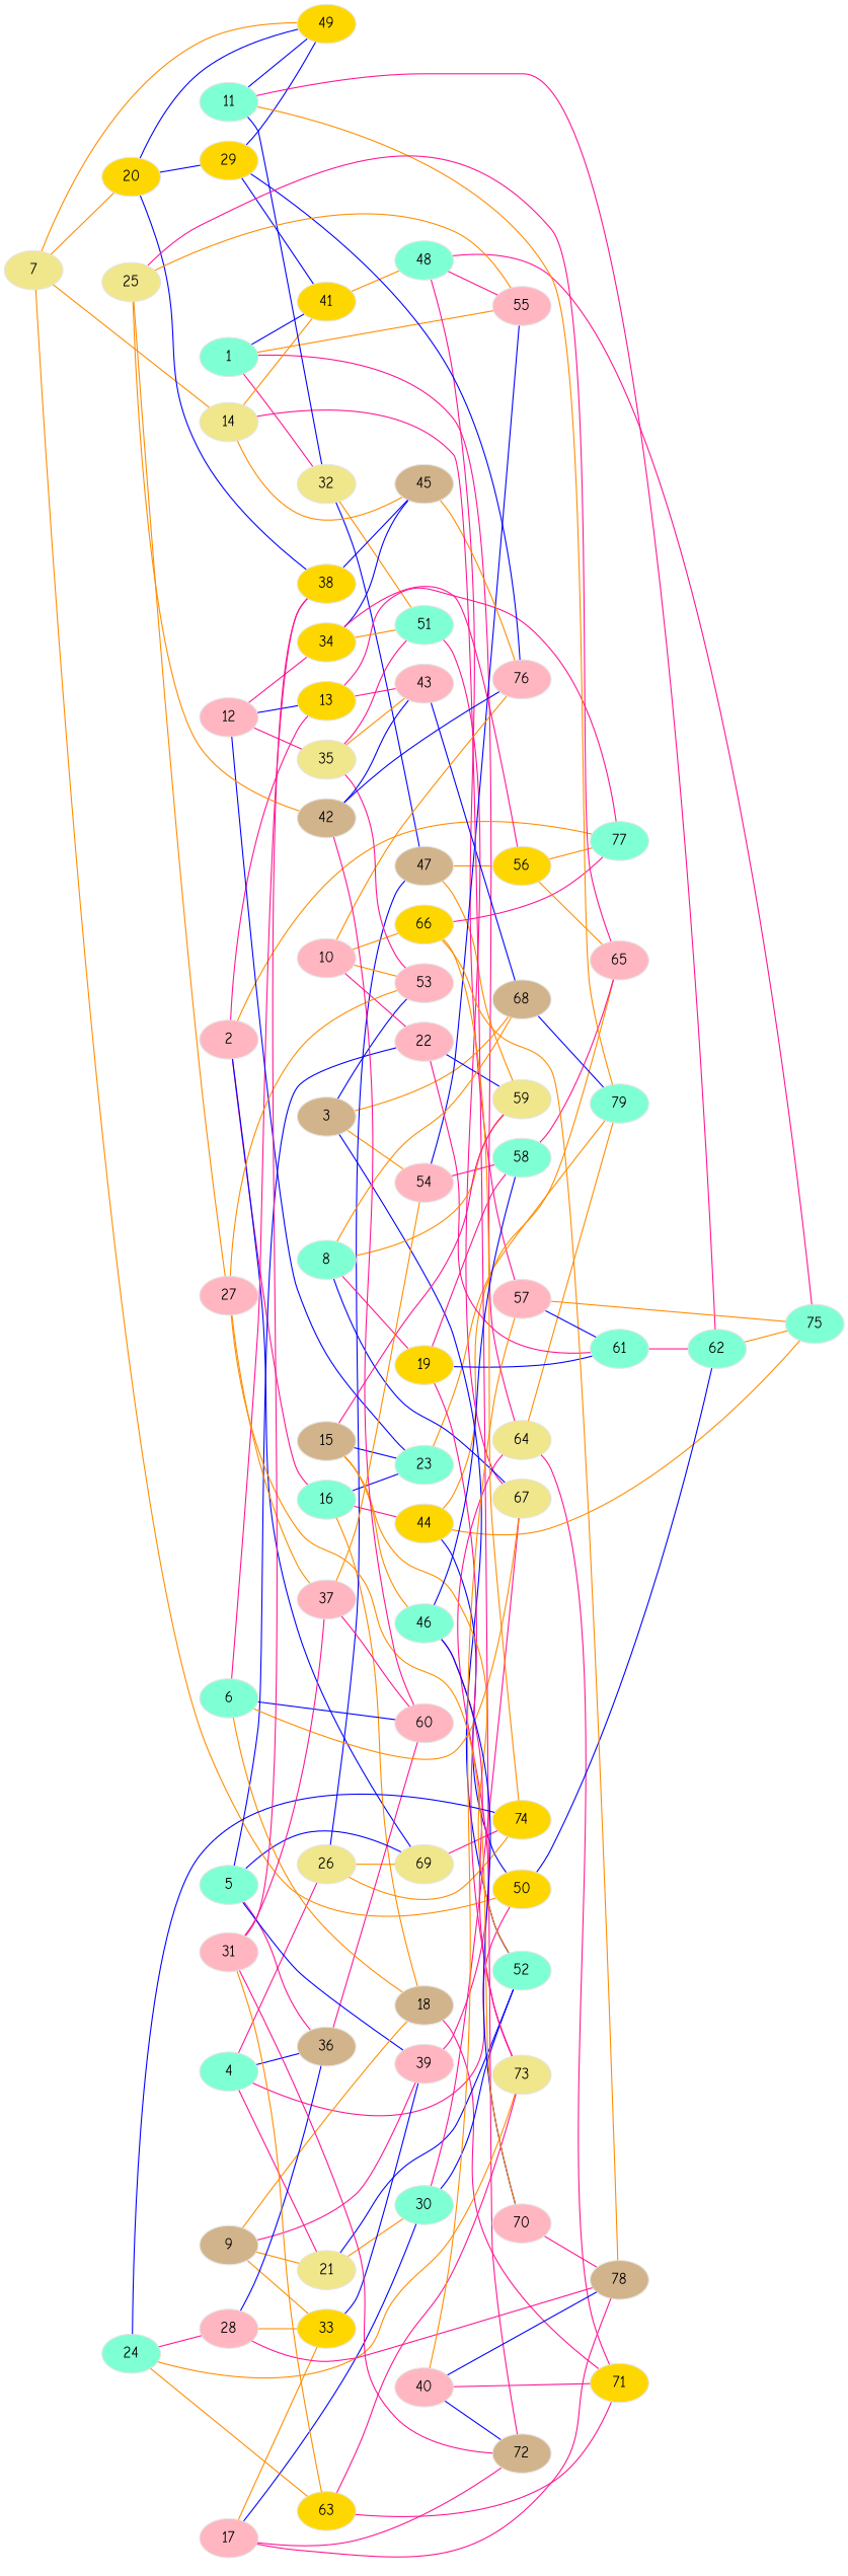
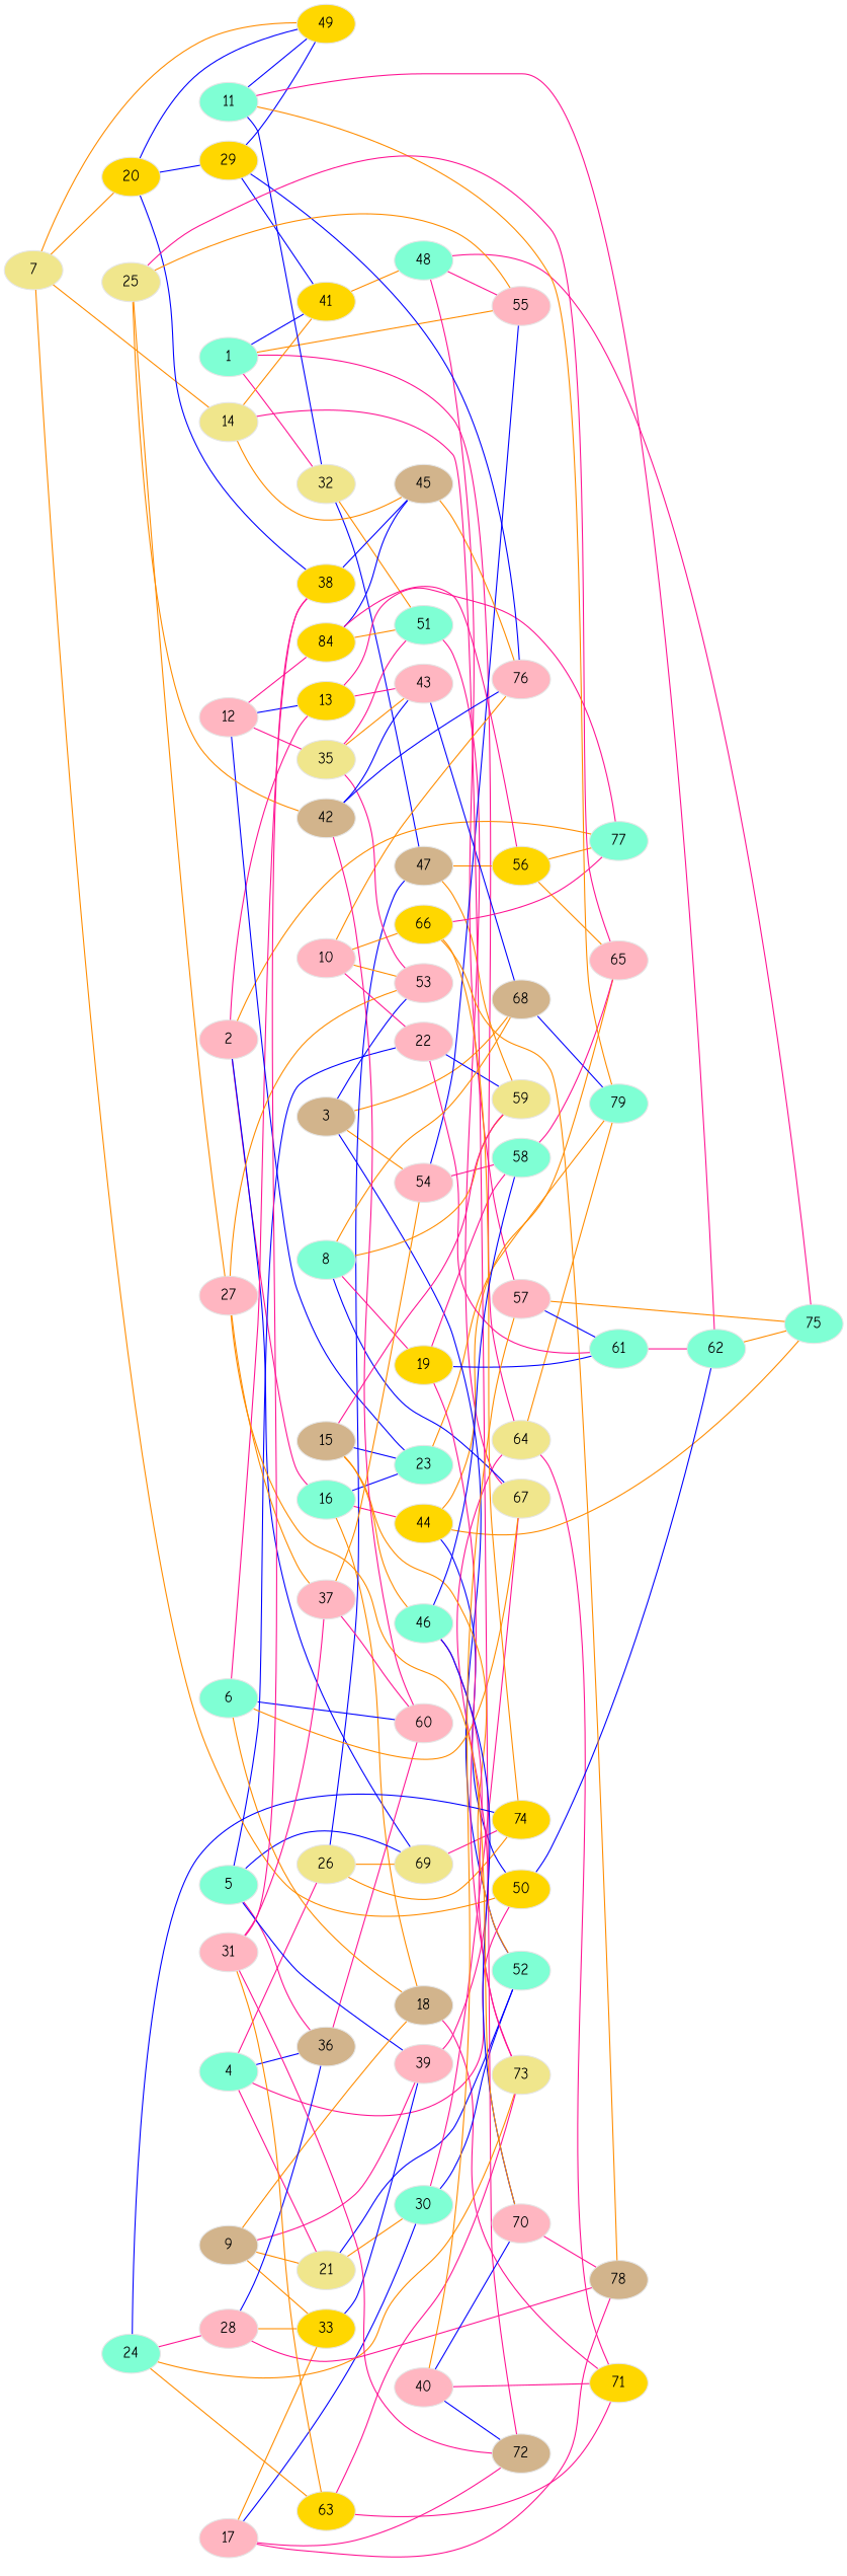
  graph {
    fontname="Comic Neue"
    rankdir=LR
    node [color=gray90 fillcolor=aquamarine fontname="Comic Neue" style=filled]
    edge [color=darkorange fontname="Comic Neue"]
    1
    32 [fillcolor=khaki]
    41 [fillcolor=gold]
    55 [fillcolor=lightpink]
    64 [fillcolor=khaki]
    47 [fillcolor=tan]
    51
    48
    79
    71 [fillcolor=gold]
    13 [fillcolor=gold]
    2 [fillcolor=lightpink]
    16
    69 [fillcolor=khaki]
    77
    43 [fillcolor=lightpink]
    18 [fillcolor=tan]
    23
    44 [fillcolor=gold]
    74 [fillcolor=gold]
    3 [fillcolor=tan]
    52
    53 [fillcolor=lightpink]
    54 [fillcolor=lightpink]
    68 [fillcolor=tan]
    58
    4
    21 [fillcolor=khaki]
    26 [fillcolor=khaki]
    36 [fillcolor=tan]
    50 [fillcolor=gold]
    30
    60 [fillcolor=lightpink]
    62
    5
    22 [fillcolor=lightpink]
    39 [fillcolor=lightpink]
    59 [fillcolor=khaki]
    61
    6
    38 [fillcolor=gold]
    67 [fillcolor=khaki]
    45 [fillcolor=tan]
    7 [fillcolor=khaki]
    14 [fillcolor=khaki]
    20 [fillcolor=gold]
    49 [fillcolor=gold]
    72 [fillcolor=tan]
    29 [fillcolor=gold]
    8
    19 [fillcolor=gold]
    73 [fillcolor=khaki]
    9 [fillcolor=tan]
    33 [fillcolor=gold]
    10 [fillcolor=lightpink]
    66 [fillcolor=gold]
    76 [fillcolor=lightpink]
    78 [fillcolor=tan]
    11
    75
    12 [fillcolor=lightpink]
-   34 [fillcolor=gold]
+   34 [fillcolor=gold label=84]
    35 [fillcolor=khaki]
    56 [fillcolor=gold]
    15 [fillcolor=tan]
    46
    70 [fillcolor=lightpink]
    65 [fillcolor=lightpink]
    17 [fillcolor=lightpink]
    24
    28 [fillcolor=lightpink]
    63 [fillcolor=gold]
    25 [fillcolor=khaki]
    27 [fillcolor=lightpink]
    42 [fillcolor=tan]
    37 [fillcolor=lightpink]
    31 [fillcolor=lightpink]
    40 [fillcolor=lightpink]
    57 [fillcolor=lightpink]
    1 -- 32 [color=deeppink]
    1 -- 41 [color=blue]
    1 -- 55
    1 -- 64 [color=deeppink]
    32 -- 47 [color=blue]
    32 -- 51
    41 -- 48
    64 -- 79
    64 -- 71 [color=deeppink]
    47 -- 59
    47 -- 56
    51 -- 67 [color=deeppink]
    48 -- 55 [color=deeppink]
    48 -- 75 [color=deeppink]
    48 -- 57 [color=deeppink]
    13 -- 77 [color=deeppink]
    13 -- 43 [color=deeppink]
    2 -- 13 [color=deeppink]
    2 -- 16 [color=deeppink]
    2 -- 69 [color=blue]
    2 -- 77
    16 -- 18
    16 -- 23 [color=blue]
    16 -- 44 [color=deeppink]
    69 -- 74 [color=deeppink]
    43 -- 68 [color=blue]
    18 -- 71 [color=deeppink]
    23 -- 79
    44 -- 50 [color=blue]
    44 -- 75
    44 -- 65
    3 -- 52 [color=blue]
    3 -- 53 [color=blue]
    3 -- 54
    3 -- 68
    54 -- 55 [color=blue]
    54 -- 58 [color=deeppink]
    68 -- 79 [color=blue]
    58 -- 65 [color=deeppink]
    4 -- 21 [color=deeppink]
    4 -- 26 [color=deeppink]
    4 -- 36 [color=blue]
    4 -- 50 [color=deeppink]
    21 -- 52 [color=blue]
    21 -- 30
    26 -- 47 [color=blue]
    26 -- 69
    26 -- 74
    36 -- 60 [color=deeppink]
    50 -- 62 [color=blue]
    30 -- 52 [color=blue]
    30 -- 67 [color=deeppink]
    62 -- 75
    5 -- 69 [color=blue]
    5 -- 36 [color=deeppink]
    5 -- 22 [color=blue]
    5 -- 39 [color=blue]
    22 -- 59 [color=blue]
    22 -- 61 [color=deeppink]
    39 -- 64 [color=deeppink]
    61 -- 62 [color=deeppink]
    6 -- 18
    6 -- 60 [color=blue]
    6 -- 38 [color=deeppink]
    6 -- 67
    38 -- 45 [color=blue]
    45 -- 76
    7 -- 50
    7 -- 14
    7 -- 20
    7 -- 49
    14 -- 41
    14 -- 45
    14 -- 72 [color=deeppink]
    20 -- 38 [color=blue]
    20 -- 49 [color=blue]
    20 -- 29 [color=blue]
    29 -- 41 [color=blue]
    29 -- 49 [color=blue]
    29 -- 76 [color=blue]
    8 -- 68
    8 -- 59
    8 -- 67 [color=blue]
    8 -- 19 [color=deeppink]
    19 -- 58 [color=deeppink]
    19 -- 61 [color=blue]
    19 -- 73 [color=deeppink]
    9 -- 18
    9 -- 21
    9 -- 39 [color=deeppink]
    9 -- 33
    33 -- 39 [color=blue]
    10 -- 53
    10 -- 22 [color=deeppink]
    10 -- 66
    10 -- 76
    66 -- 77 [color=deeppink]
    66 -- 74
    66 -- 78
    11 -- 32 [color=blue]
    11 -- 79
    11 -- 62 [color=deeppink]
    11 -- 49 [color=blue]
    12 -- 13 [color=blue]
    12 -- 23 [color=blue]
    12 -- 34 [color=deeppink]
    12 -- 35 [color=deeppink]
    34 -- 51
    34 -- 45 [color=blue]
    34 -- 56 [color=deeppink]
    35 -- 51 [color=deeppink]
    35 -- 43
    35 -- 53 [color=deeppink]
    56 -- 77
    56 -- 65
    15 -- 23 [color=blue]
    15 -- 52
    15 -- 59 [color=deeppink]
    15 -- 46
    46 -- 58 [color=blue]
    46 -- 73 [color=deeppink]
    46 -- 70 [color=blue]
    70 -- 78 [color=deeppink]
    17 -- 30 [color=blue]
    17 -- 72 [color=deeppink]
    17 -- 33
    17 -- 78 [color=deeppink]
    24 -- 74 [color=blue]
    24 -- 73
    24 -- 28 [color=deeppink]
    24 -- 63
    28 -- 36 [color=blue]
    28 -- 33
    28 -- 78 [color=deeppink]
    63 -- 71 [color=deeppink]
    63 -- 73 [color=deeppink]
    25 -- 55
    25 -- 65 [color=deeppink]
    25 -- 27
    25 -- 42
    27 -- 53
    27 -- 70
    27 -- 37
    42 -- 43 [color=blue]
    42 -- 60 [color=deeppink]
    42 -- 76 [color=blue]
    37 -- 54
    37 -- 60 [color=deeppink]
    31 -- 38 [color=deeppink]
    31 -- 72 [color=deeppink]
    31 -- 63
    31 -- 37 [color=deeppink]
    40 -- 71 [color=deeppink]
    40 -- 72 [color=blue]
-   40 -- 78 [color=blue]
+   40 -- 70 [color=blue]
    40 -- 57
    57 -- 61 [color=blue]
    57 -- 75
  }
